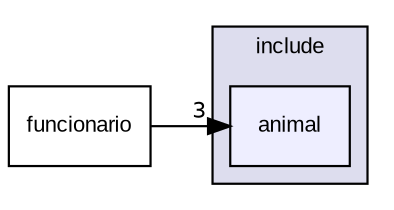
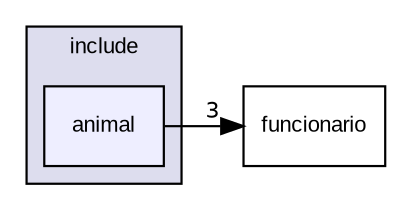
  digraph {
    compound=true
    rankdir=LR
    fontname="Liberation Sans"
    node [fontname="Liberation Sans" fontsize=10 shape=box]
    n1 [fillcolor="#eeeeff" label=animal pencolor=black style=filled]
    n2 [label=funcionario]
    subgraph cluster_1 {
      bgcolor="#ddddee"
      fontsize=10
      label=include
      pencolor=black
      n1
    }
-   n2 -> n1 [headlabel=3 labeldistance=1.5 labelfontname=Helvetica labelfontsize=10 fontname="Liberation Sans"]
+   n1 -> n2 [headlabel=3 labeldistance=1.5 labelfontname=Helvetica labelfontsize=10 fontname="Liberation Sans"]
  }
